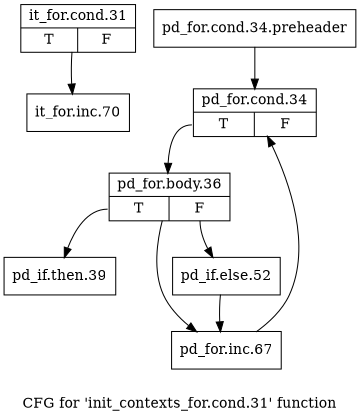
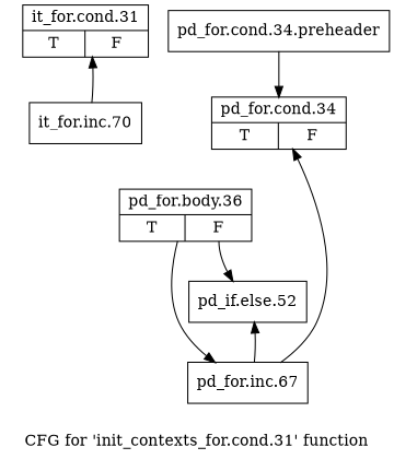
  digraph {
    label="CFG for 'init_contexts_for.cond.31' function"
    node [shape=record]
    n1 [label="{it_for.cond.31|{<s0>T|<s1>F}}"]
    n2 [label="{pd_for.cond.34.preheader}"]
    n3 [label="{pd_for.cond.34|{<s0>T|<s1>F}}"]
    n4 [label="{pd_for.body.36|{<s0>T|<s1>F}}"]
-   n5 [label="{pd_if.then.39}"]
    n6 [label="{pd_if.else.52}"]
    n7 [label="{pd_for.inc.67}"]
    n8 [label="{it_for.inc.70}"]
    n2 -> n3
-   n3 -> n4 [tailport=s0]
-   n4 -> n5 [tailport=s0]
    n4 -> n6 [tailport=s1]
    n4 -> n7
-   n6 -> n7
+   n7 -> n6
    n7 -> n3
-   n1 -> n8
+   n8 -> n1
  }
